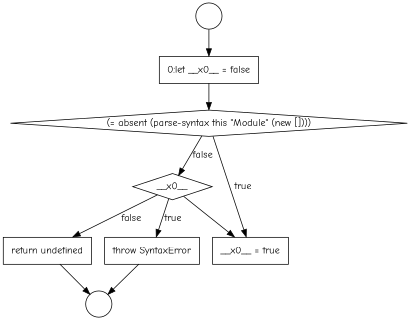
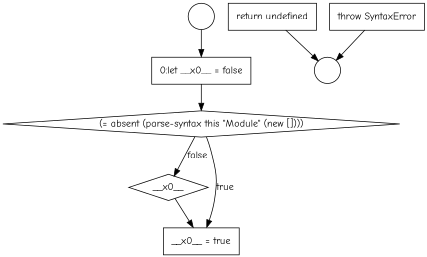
  digraph {
    fontname="Comic Neue"
    node [color=black fillcolor=white fontname="Comic Neue" shape=none style=filled]
    edge [color=black fontname="Comic Neue"]
    n1 [label=<<font color="black">__x0__</font>> shape=diamond]
    n2 [label=<<font color="black">     <table border="0" cellborder="1" cellspacing="0" cellpadding="10">       <tr><td align="left">return undefined</td></tr>     </table>   </font>> margin=0]
    n3 [label=<<font color="black">     <table border="0" cellborder="1" cellspacing="0" cellpadding="10">       <tr><td align="left">throw SyntaxError</td></tr>     </table>   </font>> margin=0]
    n4 [label=<<font color="black">     <table border="0" cellborder="1" cellspacing="0" cellpadding="10">       <tr><td align="left">__x0__ = true</td></tr>     </table>   </font>> margin=0]
    n5 [label=" " shape=circle]
    n6 [label=<<font color="black">     <table border="0" cellborder="1" cellspacing="0" cellpadding="10">       <tr><td align="left">0:let __x0__ = false</td></tr>     </table>   </font>> margin=0]
    n7 [label=<<font color="black">(= absent (parse-syntax this &quot;Module&quot; (new [])))</font>> shape=diamond]
    n8 [label=" " shape=circle]
-   n1 -> n2 [label=<<font color="black">false</font>>]
-   n1 -> n3 [label=<<font color="black">true</font>>]
    n1 -> n4
    n2 -> n5
    n3 -> n5
    n6 -> n7
    n7 -> n1 [label=<<font color="black">false</font>>]
    n7 -> n4 [label=<<font color="black">true</font>>]
    n8 -> n6
  }
